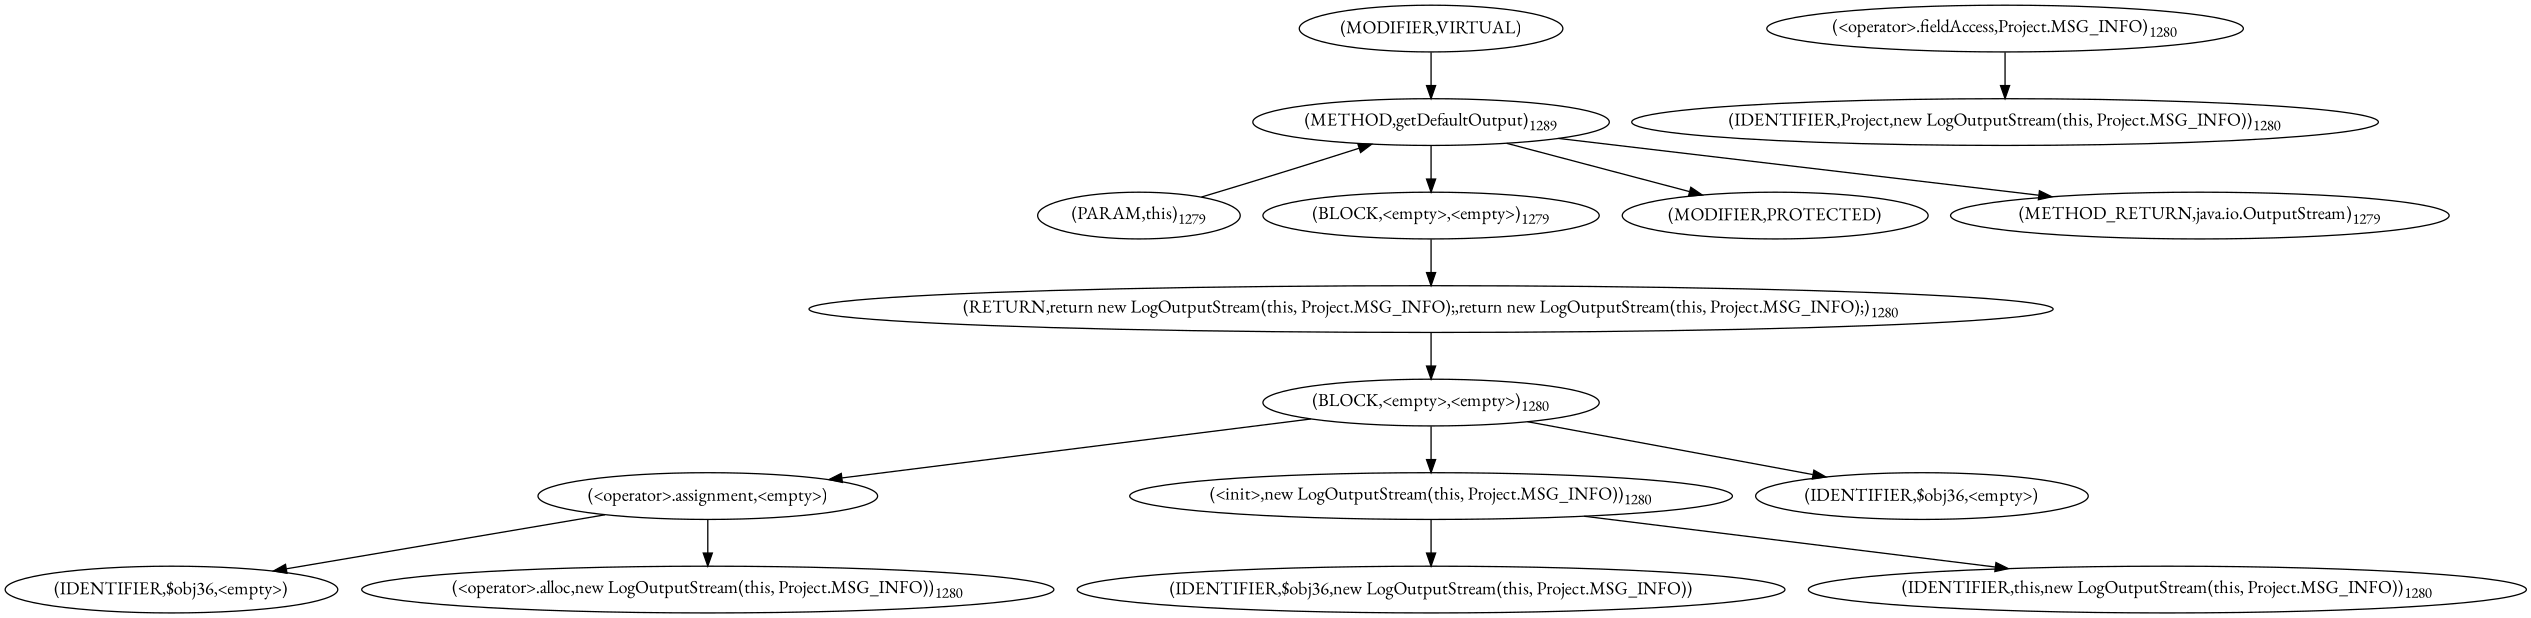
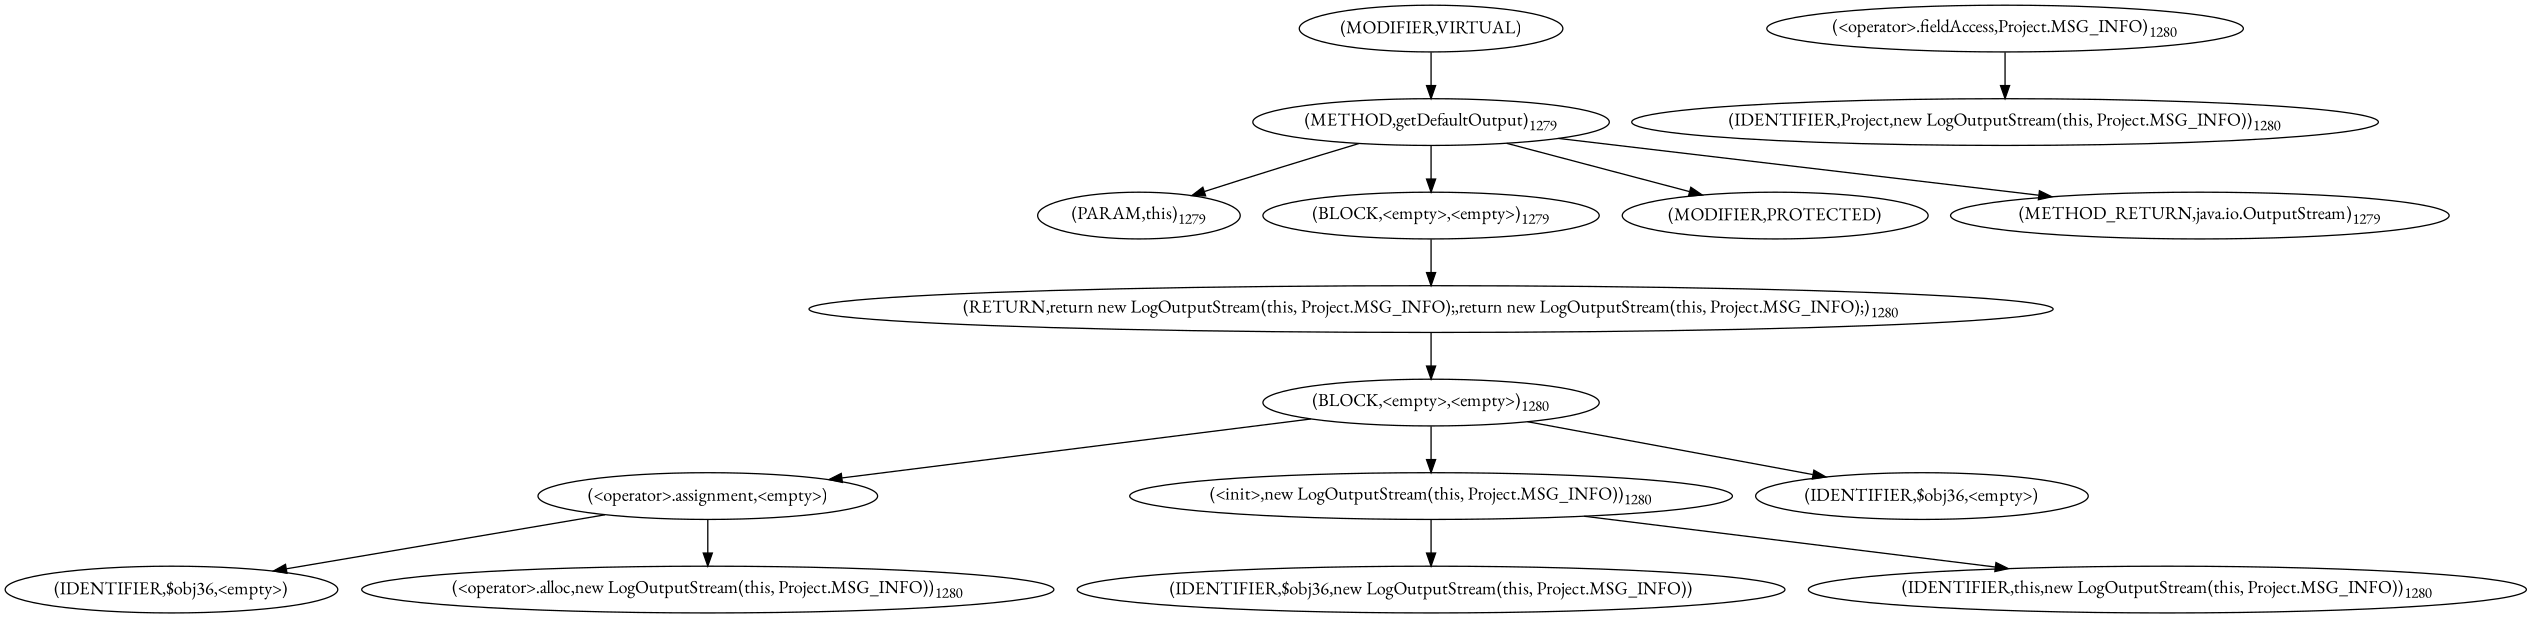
  digraph {
    fontname="EB Garamond"
    node [fontname="EB Garamond"]
    edge [fontname="EB Garamond"]
-   n1 [label=<(METHOD,getDefaultOutput)<SUB>1289</SUB>>]
+   n1 [label=<(METHOD,getDefaultOutput)<SUB>1279</SUB>>]
    n2 [label=<(PARAM,this)<SUB>1279</SUB>>]
    n3 [label=<(BLOCK,&lt;empty&gt;,&lt;empty&gt;)<SUB>1279</SUB>>]
    n4 [label=<(MODIFIER,PROTECTED)>]
    n5 [label=<(METHOD_RETURN,java.io.OutputStream)<SUB>1279</SUB>>]
    n6 [label=<(RETURN,return new LogOutputStream(this, Project.MSG_INFO);,return new LogOutputStream(this, Project.MSG_INFO);)<SUB>1280</SUB>>]
    n7 [label=<(MODIFIER,VIRTUAL)>]
    n8 [label=<(BLOCK,&lt;empty&gt;,&lt;empty&gt;)<SUB>1280</SUB>>]
    n9 [label=<(&lt;operator&gt;.assignment,&lt;empty&gt;)>]
    n10 [label=<(&lt;init&gt;,new LogOutputStream(this, Project.MSG_INFO))<SUB>1280</SUB>>]
    n11 [label=<(IDENTIFIER,$obj36,&lt;empty&gt;)>]
    n12 [label=<(IDENTIFIER,$obj36,&lt;empty&gt;)>]
    n13 [label=<(&lt;operator&gt;.alloc,new LogOutputStream(this, Project.MSG_INFO))<SUB>1280</SUB>>]
    n14 [label=<(IDENTIFIER,$obj36,new LogOutputStream(this, Project.MSG_INFO))>]
    n15 [label=<(IDENTIFIER,this,new LogOutputStream(this, Project.MSG_INFO))<SUB>1280</SUB>>]
    n16 [label=<(&lt;operator&gt;.fieldAccess,Project.MSG_INFO)<SUB>1280</SUB>>]
    n17 [label=<(IDENTIFIER,Project,new LogOutputStream(this, Project.MSG_INFO))<SUB>1280</SUB>>]
-   n2 -> n1
+   n1 -> n2
    n1 -> n3
    n1 -> n4
    n1 -> n5
    n3 -> n6
    n6 -> n8
    n7 -> n1
    n8 -> n9
    n8 -> n10
    n8 -> n11
    n9 -> n12
    n9 -> n13
    n10 -> n14
    n10 -> n15
    n16 -> n17
  }
